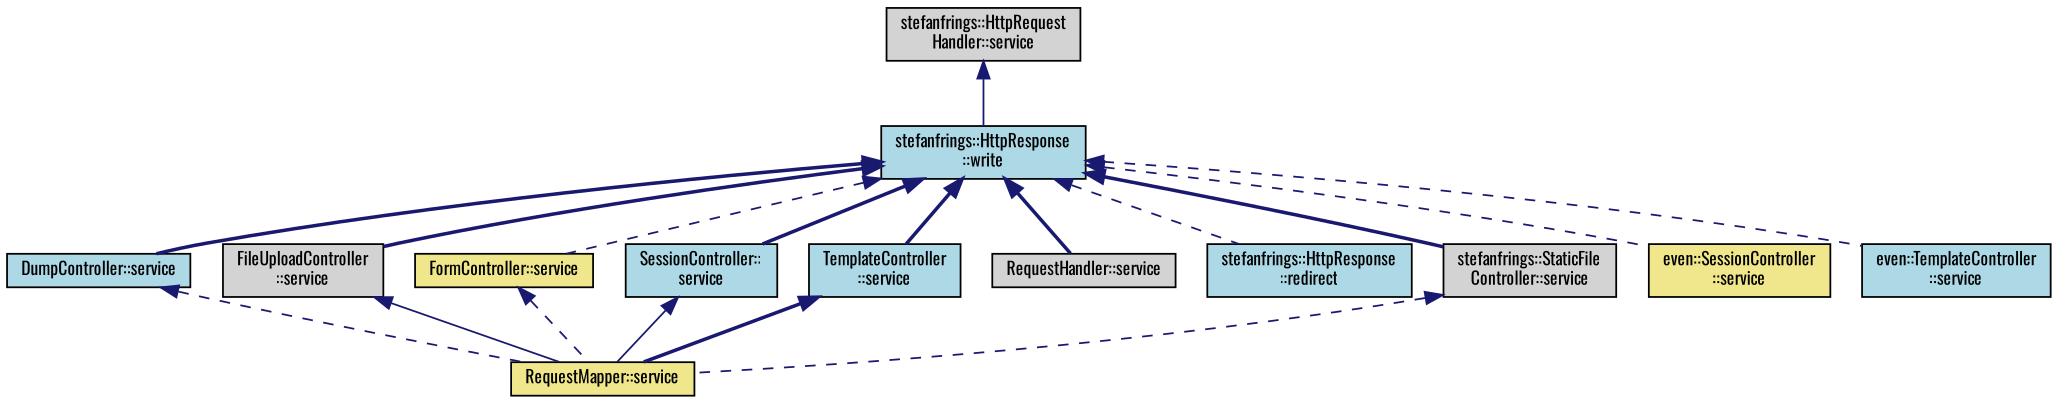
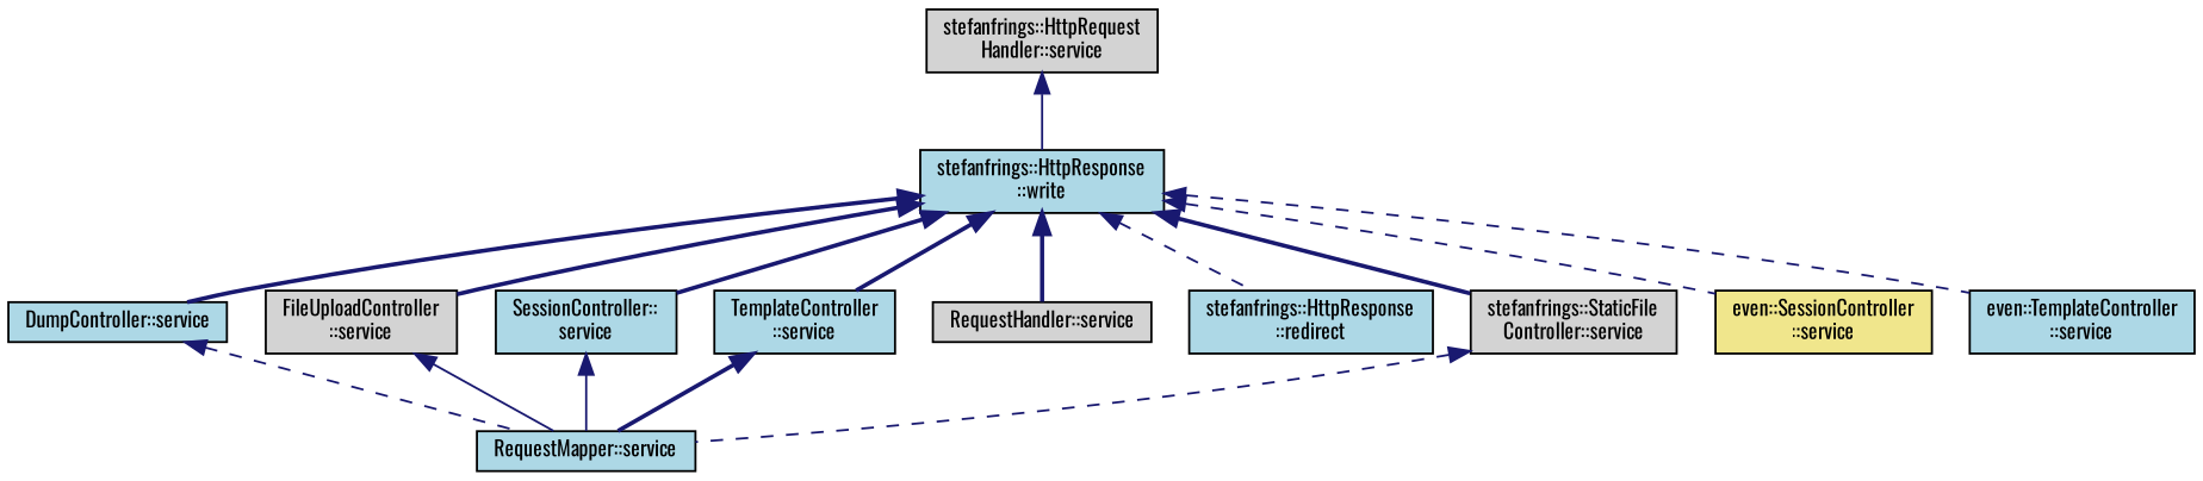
  digraph {
    fontname=Oswald
    rankdir=TB
    node [color=black fillcolor=lightblue fontname=Oswald fontsize=10 shape=record style=filled]
    edge [color=midnightblue dir=back fontname=Oswald fontsize=10 labelfontname=Helvetica labelfontsize=10 style=bold]
    n1 [fontcolor=black height=0.2 label="stefanfrings::HttpResponse\l::write" width=0.4]
    n2 [height=0.2 label="DumpController::service" width=0.4]
    n3 [fillcolor=lightgrey height=0.2 label="FileUploadController\l::service" width=0.4]
-   n4 [fillcolor=khaki height=0.2 label="FormController::service" width=0.4]
    n5 [height=0.2 label="SessionController::\lservice" width=0.4]
    n6 [height=0.2 label="TemplateController\l::service" width=0.4]
    n7 [fillcolor=lightgrey height=0.2 label="RequestHandler::service" width=0.4]
    n8 [height=0.2 label="stefanfrings::HttpResponse\l::redirect" width=0.4]
    n9 [fillcolor=lightgrey height=0.2 label="stefanfrings::StaticFile\lController::service" width=0.4]
    n10 [fillcolor=khaki height=0.2 label="even::SessionController\l::service" width=0.4]
    n11 [height=0.2 label="even::TemplateController\l::service" width=0.4]
-   n12 [fillcolor=khaki height=0.2 label="RequestMapper::service" width=0.4]
+   n12 [height=0.2 label="RequestMapper::service" width=0.4]
    n13 [fillcolor=lightgrey height=0.2 label="stefanfrings::HttpRequest\lHandler::service" width=0.4]
    n1 -> n2
    n1 -> n3
-   n1 -> n4 [style=dashed]
    n1 -> n5
    n1 -> n6
    n1 -> n7
    n1 -> n8 [style=dashed]
    n1 -> n9
    n1 -> n10 [style=dashed]
    n1 -> n11 [style=dashed]
    n2 -> n12 [style=dashed]
    n3 -> n12 [style=solid]
-   n4 -> n12 [style=dashed]
    n5 -> n12 [style=solid]
    n6 -> n12
    n9 -> n12 [style=dashed]
    n13 -> n1 [style=solid]
  }
